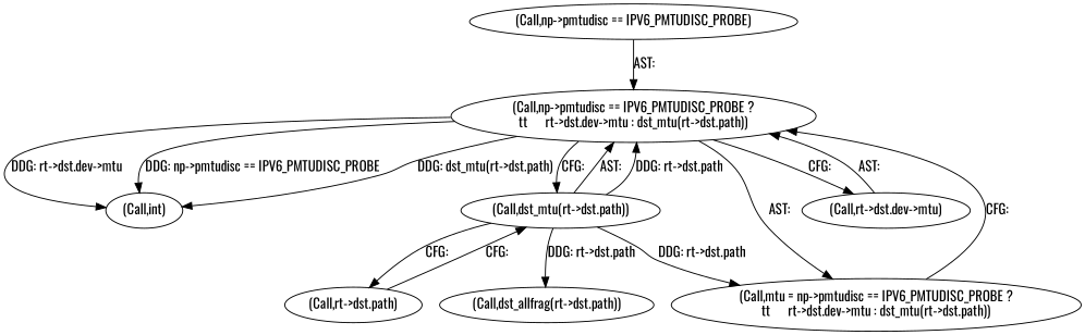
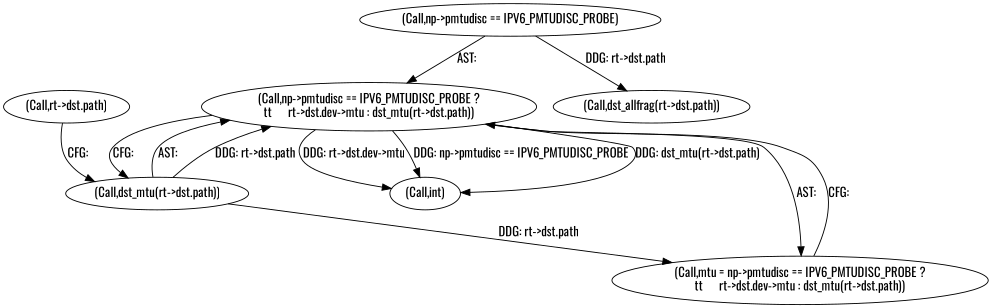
  digraph {
    fontname=Oswald
    node [fontname=Oswald]
    edge [fontname=Oswald]
    n1 [label="(Call,np->pmtudisc == IPV6_PMTUDISC_PROBE ?\n\t\t      rt->dst.dev->mtu : dst_mtu(rt->dst.path))"]
    n2 [label="(Call,dst_mtu(rt->dst.path))"]
    n3 [label="(Call,int)"]
    n4 [label="(Call,mtu = np->pmtudisc == IPV6_PMTUDISC_PROBE ?\n\t\t      rt->dst.dev->mtu : dst_mtu(rt->dst.path))"]
-   n5 [label="(Call,rt->dst.dev->mtu)"]
    n6 [label="(Call,rt->dst.path)"]
    n7 [label="(Call,dst_allfrag(rt->dst.path))"]
    n8 [label="(Call,np->pmtudisc == IPV6_PMTUDISC_PROBE)"]
    n1 -> n2 [label="CFG: "]
    n1 -> n3 [label="DDG: rt->dst.dev->mtu"]
    n1 -> n3 [label="DDG: np->pmtudisc == IPV6_PMTUDISC_PROBE"]
    n1 -> n3 [label="DDG: dst_mtu(rt->dst.path)"]
    n1 -> n4 [label="AST: "]
-   n1 -> n5 [label="CFG: "]
    n2 -> n1 [label="AST: "]
    n2 -> n1 [label="DDG: rt->dst.path"]
    n2 -> n4 [label="DDG: rt->dst.path"]
-   n2 -> n6 [label="CFG: "]
-   n2 -> n7 [label="DDG: rt->dst.path"]
+   n8 -> n7 [label="DDG: rt->dst.path"]
    n4 -> n1 [label="CFG: "]
-   n5 -> n1 [label="AST: "]
    n6 -> n2 [label="CFG: "]
    n8 -> n1 [label="AST: "]
  }
